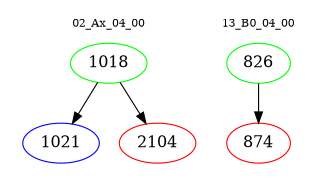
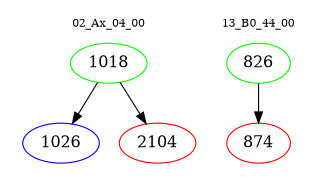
  digraph {
    node [color=green]
    edge [color=black]
    n1 [label=1018]
-   n2 [color=blue label=1021]
+   n2 [color=blue label=1026]
    n3 [color=red label=2104]
    n4 [label=826]
    n5 [color=red label=874]
    subgraph cluster_1 {
      color=white
      fontsize=10
      label="02_Ax_04_00"
      n1
      n2
      n3
    }
    subgraph cluster_2 {
      color=white
      fontsize=10
-     label="13_B0_04_00"
+     label="13_B0_44_00"
      n4
      n5
    }
    n1 -> n2
    n1 -> n3
    n4 -> n5
  }
